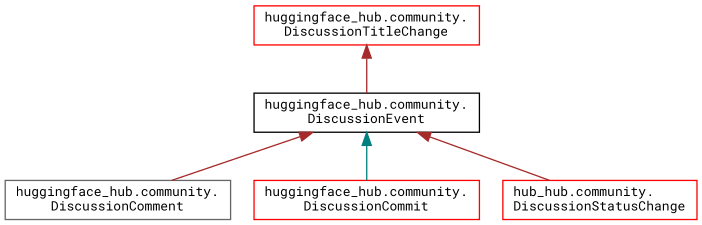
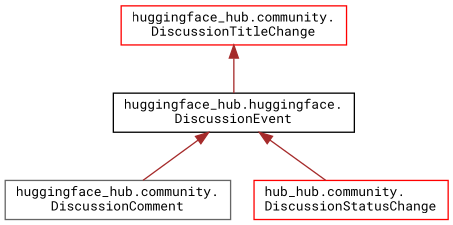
  digraph {
    fontname="Roboto Mono"
    rankdir=TB
    node [color=red fillcolor=white fontname="Roboto Mono" fontsize=10 shape=record style=filled]
    edge [color=brown dir=back fontname="Roboto Mono" fontsize=10 labelfontname=Helvetica labelfontsize=10 style=solid]
-   n1 [color=black height=0.2 label="huggingface_hub.community.\lDiscussionEvent" width=0.4]
+   n1 [color=black height=0.2 label="huggingface_hub.huggingface.\lDiscussionEvent" width=0.4]
    n2 [color=gray40 height=0.2 label="huggingface_hub.community.\lDiscussionComment" width=0.4]
-   n3 [height=0.2 label="huggingface_hub.community.\lDiscussionCommit" width=0.4]
    n4 [height=0.2 label="hub_hub.community.\lDiscussionStatusChange" width=0.4]
    n5 [height=0.2 label="huggingface_hub.community.\lDiscussionTitleChange" width=0.4]
    n1 -> n2
-   n1 -> n3 [color=teal]
    n1 -> n4
    n5 -> n1
  }
